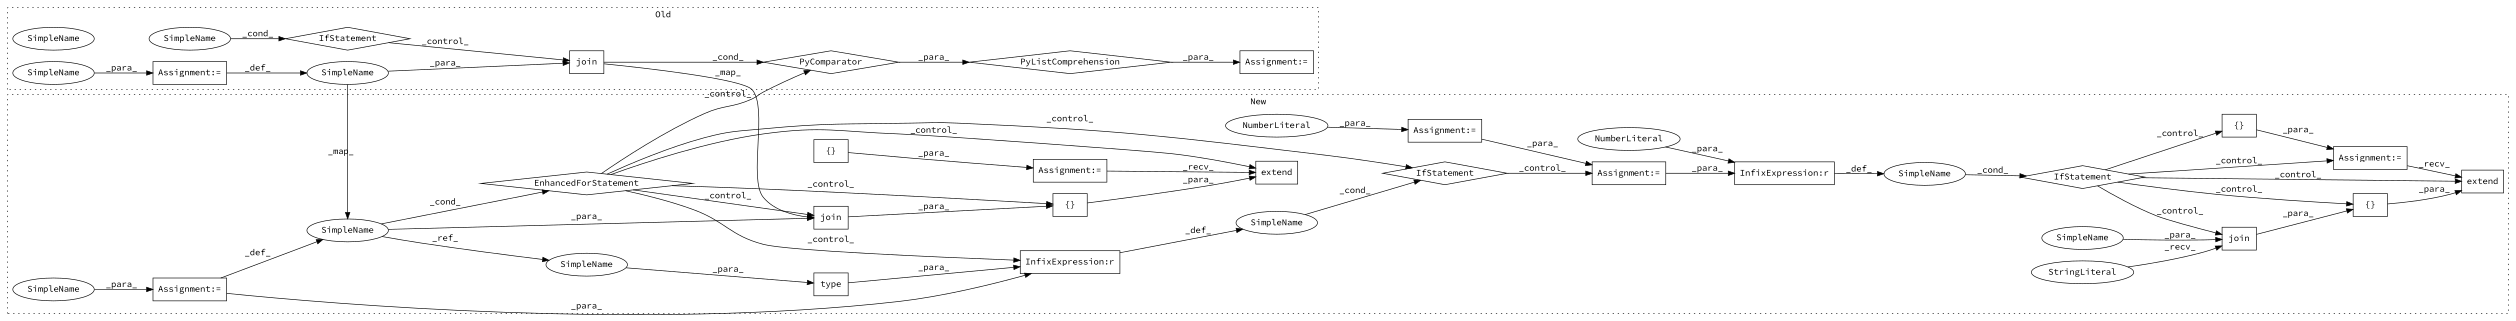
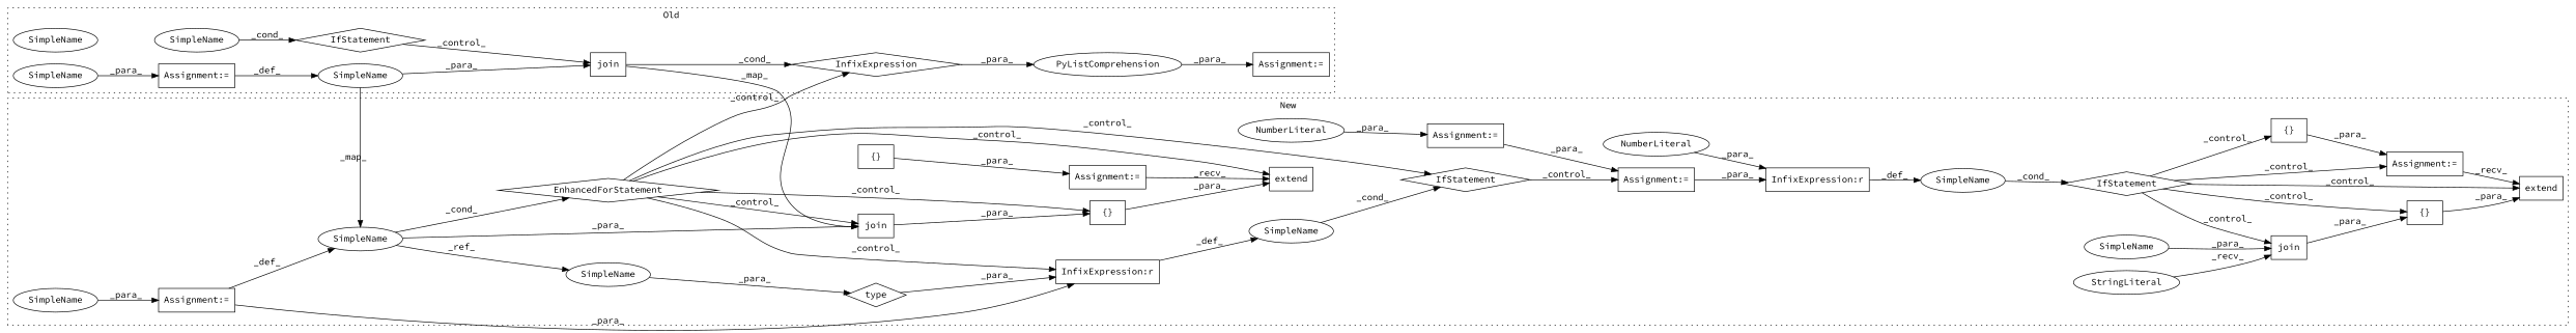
  digraph {
    fontname="Source Code Pro"
    rankdir=LR
    node [a=42 fontname="Source Code Pro" l=1 s=3802 shape=box]
    edge [fontname="Source Code Pro"]
-   n1 [a=113 l=31 label=PyComparator shape=diamond]
+   n1 [a=113 l=31 label=InfixExpression shape=diamond]
    n2 [a=7 l=31 label="Assignment:="]
    n3 [l=7 label=SimpleName s=3805 shape=ellipse]
-   n4 [a=109 l=113 label=PyListComprehension s=3728 shape=diamond]
+   n4 [a=109 l=113 label=PyListComprehension s=3728 shape=ellipse]
    n5 [a=7 l=12 label="Assignment:=" s=3716]
    n6 [a=32 l="5,1" label=join s="3731,3743"]
    n7 [l=5 label=SimpleName s=3828 shape=ellipse]
    n8 [a=25 l=31 label=IfStatement shape=diamond]
    n9 [l=5 label=SimpleName s=3828 shape=ellipse]
    n10 [l=9 label=SimpleName s=3815 shape=ellipse]
    n11 [a=32 l="7,1" label=extend s="3890,3924"]
    n12 [a=7 label="Assignment:=" s=3772]
    n13 [l=7 label=SimpleName s=3850 shape=ellipse]
    n14 [a=70 l="53,2" label=EnhancedForStatement s="3793,3869" shape=diamond]
    n15 [a=7 l="53,2" label="Assignment:=" s="3793,3869"]
    n16 [a=4 l=2 label="{}" s=3785]
-   n17 [a=32 l="5,1" label=type s="3937,3949"]
+   n17 [a=32 l="5,1" label=type s="3937,3949" shape=diamond]
    n18 [a=32 l="5,1" label=join s="4104,4118"]
    n19 [a=32 l="7,1" label=extend s="4084,4120"]
    n20 [a=4 l=2 label="{}" s=4063]
    n21 [a=27 l=4 label="InfixExpression:r" s=4025]
    n22 [a=4 l="1,1" label="{}" s="4100,4119"]
    n23 [a=34 label=NumberLiteral s=4029 shape=ellipse]
    n24 [a=27 l=4 label="InfixExpression:r" s=3950]
    n25 [a=4 l="1,1" label="{}" s="3906,3923"]
    n26 [a=25 l="4,2" label=IfStatement s="3933,3962" shape=diamond]
    n27 [label=SimpleName shape=ellipse l="" s=""]
    n28 [a=7 l=2 label="Assignment:=" s=3986]
    n29 [a=25 l="4,2" label=IfStatement s="4009,4030" shape=diamond]
    n30 [label=SimpleName shape=ellipse l="" s=""]
    n31 [a=32 l="5,1" label=join s="3910,3922"]
    n32 [a=45 l=2 label=StringLiteral s=4101 shape=ellipse]
    n33 [a=7 label="Assignment:=" s=4050]
    n34 [a=7 label="Assignment:=" s=3754]
    n35 [a=34 label=NumberLiteral s=3755 shape=ellipse]
    n36 [l=7 label=SimpleName s=3942 shape=ellipse]
    n37 [l=9 label=SimpleName s=3860 shape=ellipse]
    n38 [l=9 label=SimpleName s=4109 shape=ellipse]
    subgraph cluster_1 {
      label=Old
      style=dotted
      n1
      n2
      n3
      n4
      n5
      n6
      n7
      n8
      n9
      n10
    }
    subgraph cluster_2 {
      label=New
      style=dotted
      n11
      n12
      n13
      n14
      n15
      n16
      n17
      n18
      n19
      n20
      n21
      n22
      n23
      n24
      n25
      n26
      n27
      n28
      n29
      n30
      n31
      n32
      n33
      n34
      n35
      n36
      n37
      n38
    }
    n1 -> n4 [label=_para_]
    n2 -> n3 [label=_def_]
    n3 -> n6 [label=_para_]
    n3 -> n13 [label=_map_]
    n4 -> n5 [label=_para_]
    n6 -> n1 [label=_cond_]
    n6 -> n31 [label=_map_]
    n8 -> n6 [label=_control_]
    n9 -> n8 [label=_cond_]
    n10 -> n2 [label=_para_]
    n12 -> n11 [label=_recv_]
    n13 -> n14 [label=_cond_]
    n13 -> n31 [label=_para_]
    n13 -> n36 [label=_ref_]
    n14 -> n1 [label=_control_]
    n14 -> n11 [label=_control_]
    n14 -> n24 [label=_control_]
    n14 -> n25 [label=_control_]
    n14 -> n26 [label=_control_]
    n14 -> n31 [label=_control_]
    n15 -> n13 [label=_def_]
    n15 -> n24 [label=_para_]
    n16 -> n12 [label=_para_]
    n17 -> n24 [label=_para_]
    n18 -> n22 [label=_para_]
    n20 -> n33 [label=_para_]
    n21 -> n30 [label=_def_]
    n22 -> n19 [label=_para_]
    n23 -> n21 [label=_para_]
    n24 -> n27 [label=_def_]
    n25 -> n11 [label=_para_]
    n26 -> n28 [label=_control_]
    n27 -> n26 [label=_cond_]
    n28 -> n21 [label=_para_]
    n29 -> n18 [label=_control_]
    n29 -> n19 [label=_control_]
    n29 -> n20 [label=_control_]
    n29 -> n22 [label=_control_]
    n29 -> n33 [label=_control_]
    n30 -> n29 [label=_cond_]
    n31 -> n25 [label=_para_]
    n32 -> n18 [label=_recv_]
    n33 -> n19 [label=_recv_]
    n34 -> n28 [label=_para_]
    n35 -> n34 [label=_para_]
    n36 -> n17 [label=_para_]
    n37 -> n15 [label=_para_]
    n38 -> n18 [label=_para_]
  }
